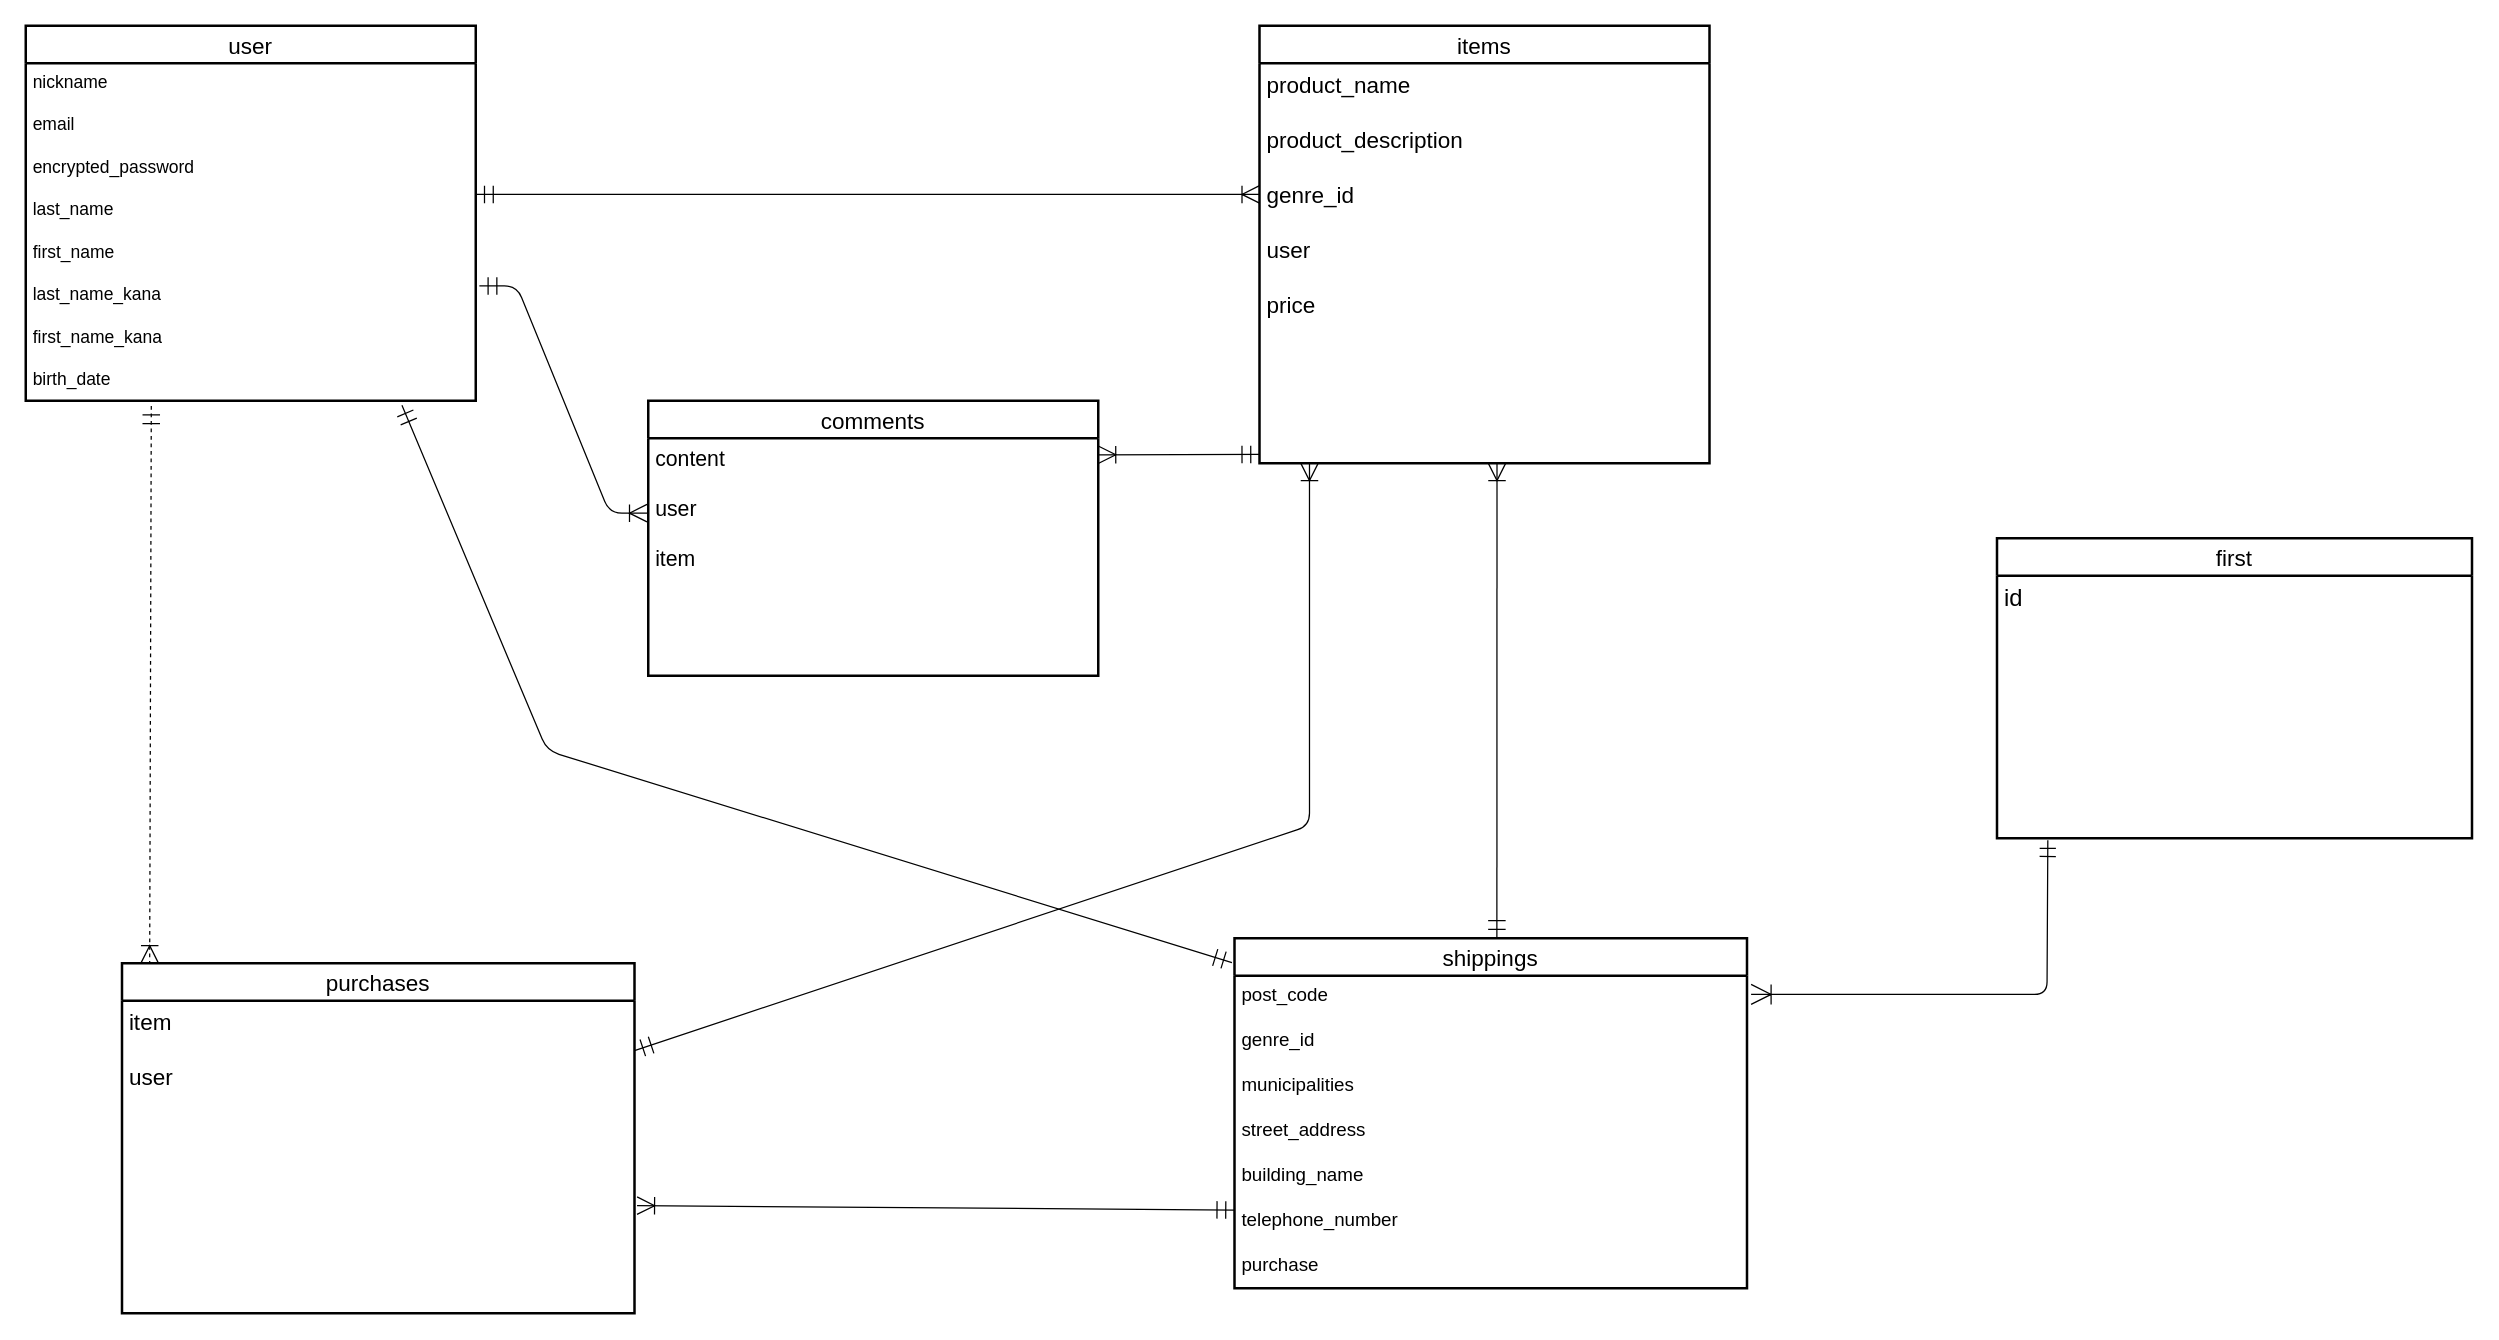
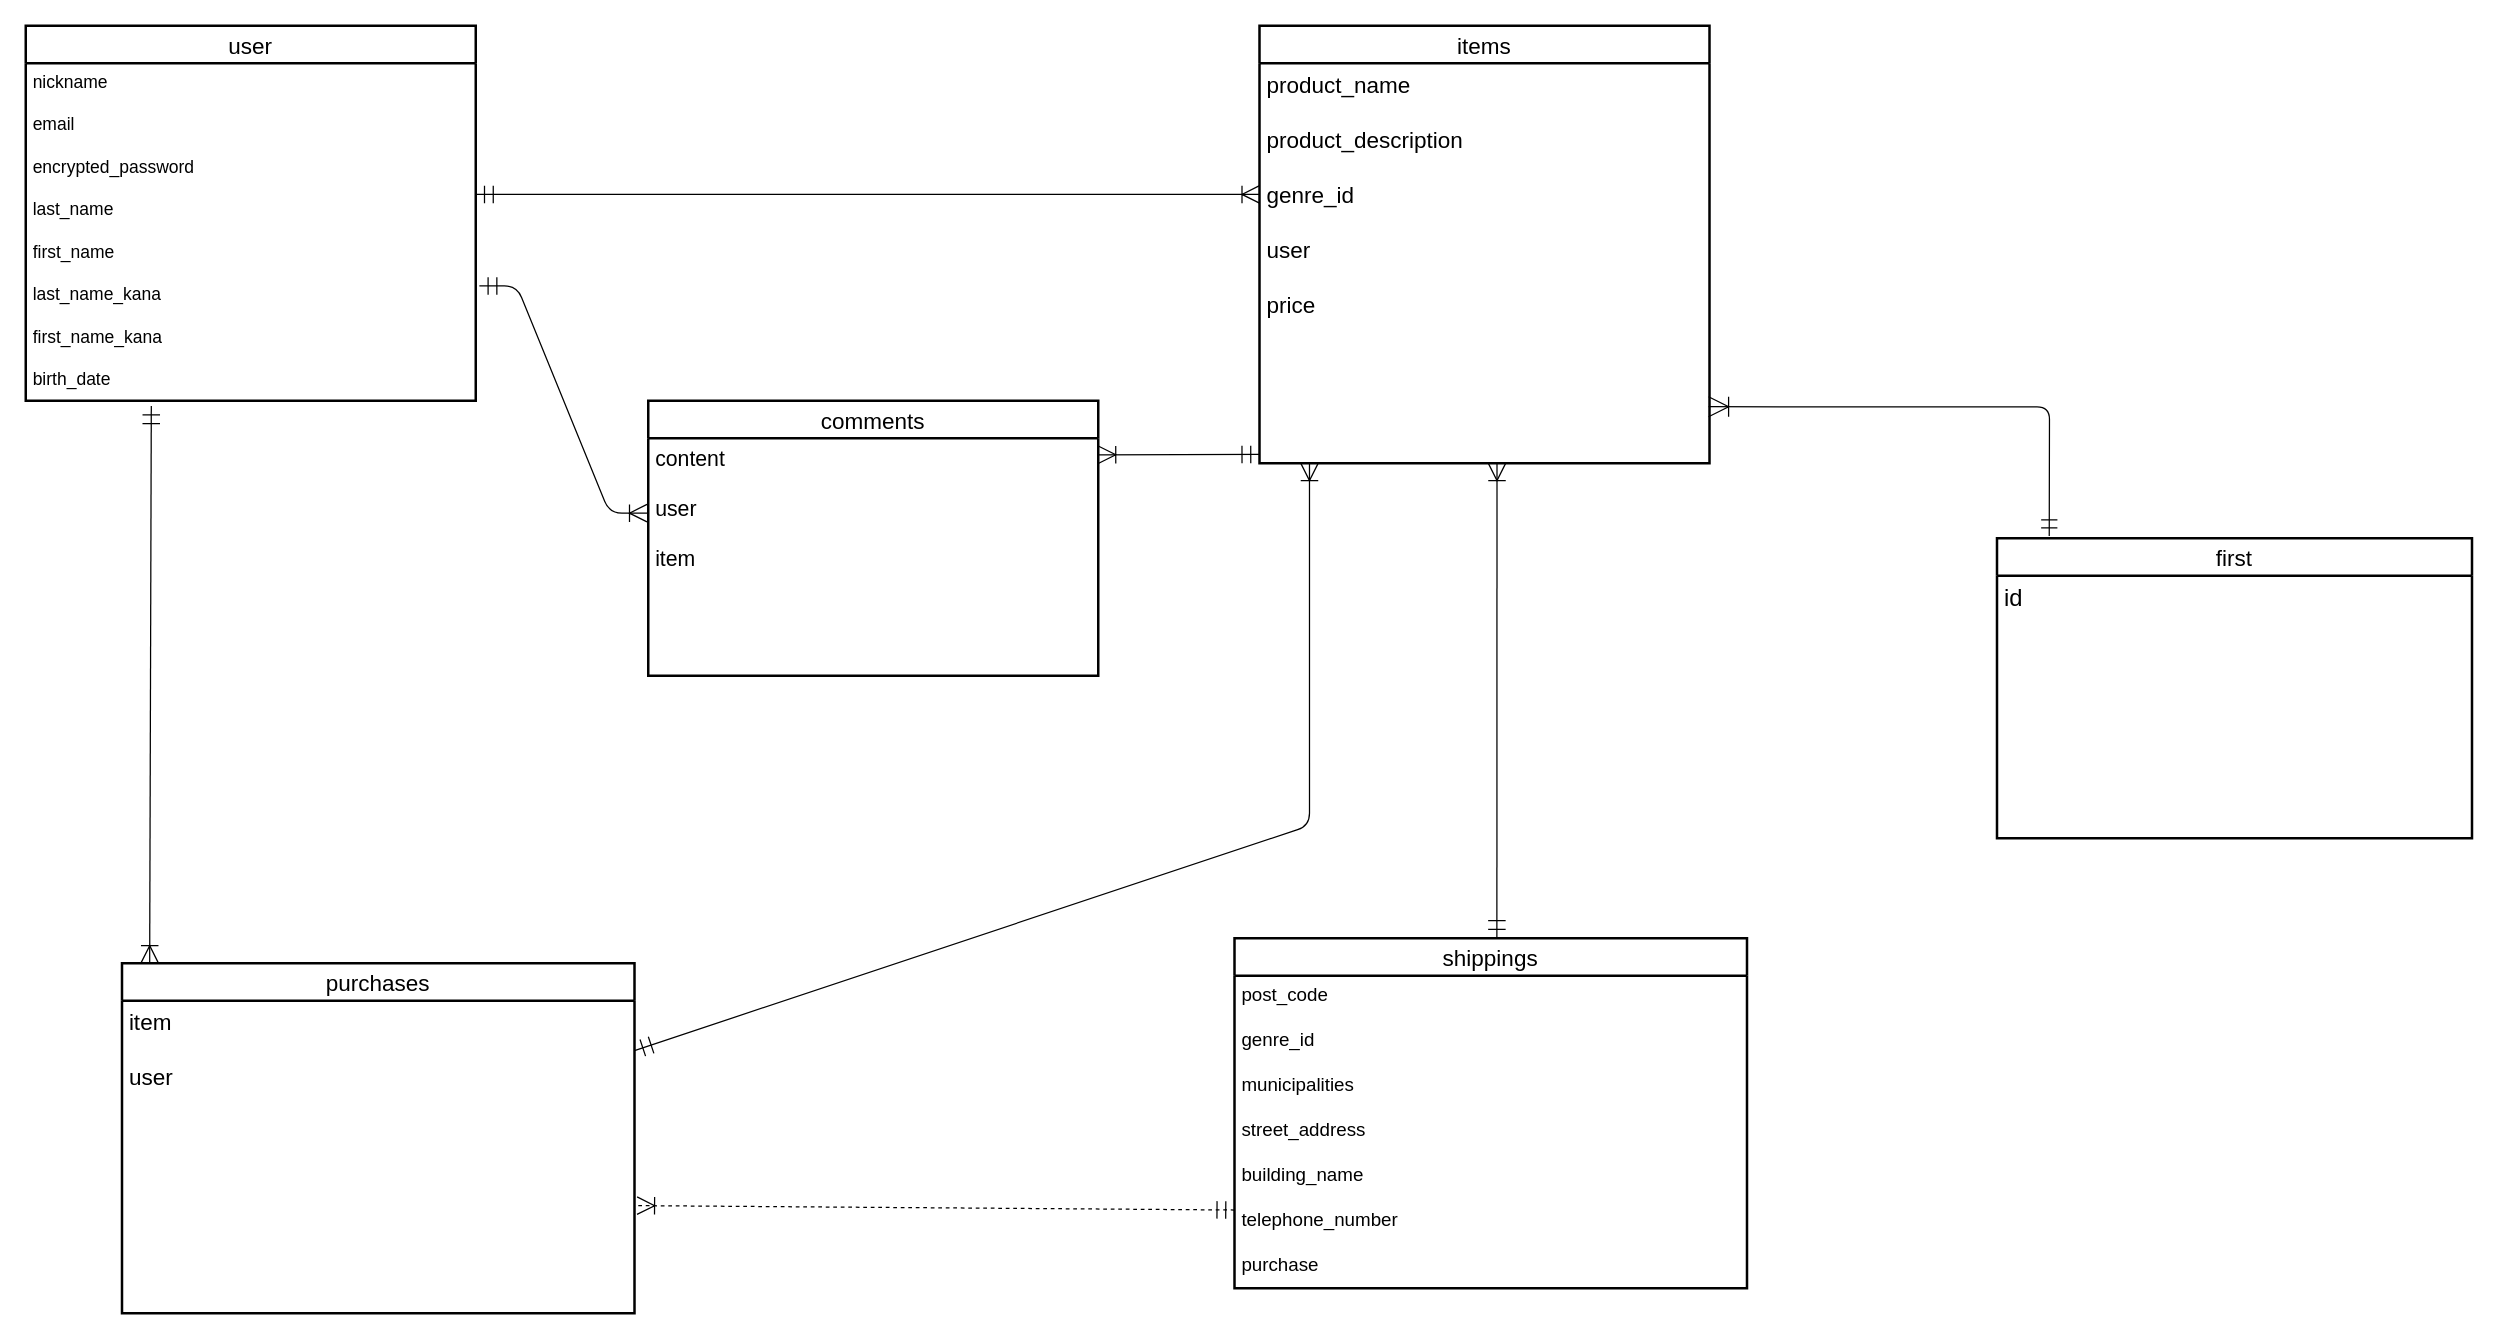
  <mxCell id="0" />
  <mxCell id="1" parent="0" />
  <mxCell id="2" value="purchases" style="swimlane;childLayout=stackLayout;horizontal=1;startSize=30;horizontalStack=0;rounded=1;fontSize=18;fontStyle=0;strokeWidth=2;resizeParent=0;resizeLast=1;shadow=0;dashed=0;align=center;arcSize=0;" parent="1" vertex="1"><mxGeometry x="97" y="770" width="410" height="280" as="geometry" /></mxCell>
  <mxCell id="3" value="item&#10;&#10;user" style="align=left;strokeColor=none;fillColor=none;spacingLeft=4;fontSize=18;verticalAlign=top;resizable=0;rotatable=0;part=1;" parent="2" vertex="1"><mxGeometry y="30" width="410" height="250" as="geometry" /></mxCell>
  <mxCell id="4" value="shippings" style="swimlane;childLayout=stackLayout;horizontal=1;startSize=30;horizontalStack=0;rounded=1;fontSize=18;fontStyle=0;strokeWidth=2;resizeParent=0;resizeLast=1;shadow=0;dashed=0;align=center;arcSize=0;" parent="1" vertex="1"><mxGeometry x="987" y="750" width="410" height="280" as="geometry" /></mxCell>
  <mxCell id="5" value="post_code&#10;&#10;genre_id&#10;&#10;municipalities&#10;&#10;street_address&#10;&#10;building_name&#10;&#10;telephone_number&#10;&#10;purchase" style="align=left;strokeColor=none;fillColor=none;spacingLeft=4;fontSize=15;verticalAlign=top;resizable=0;rotatable=0;part=1;" parent="4" vertex="1"><mxGeometry y="30" width="410" height="250" as="geometry" /></mxCell>
  <mxCell id="6" value="comments" style="swimlane;childLayout=stackLayout;horizontal=1;startSize=30;horizontalStack=0;rounded=1;fontSize=18;fontStyle=0;strokeWidth=2;resizeParent=0;resizeLast=1;shadow=0;dashed=0;align=center;arcSize=0;" parent="1" vertex="1"><mxGeometry x="518" y="320" width="360" height="220" as="geometry" /></mxCell>
  <mxCell id="7" value="content&#10;&#10;user&#10;&#10;item" style="align=left;strokeColor=none;fillColor=none;spacingLeft=4;fontSize=17;verticalAlign=top;resizable=0;rotatable=0;part=1;" parent="6" vertex="1"><mxGeometry y="30" width="360" height="190" as="geometry" /></mxCell>
  <mxCell id="8" value="" style="edgeStyle=entityRelationEdgeStyle;fontSize=12;html=1;endArrow=ERoneToMany;startArrow=ERmandOne;startSize=12;endSize=12;targetPerimeterSpacing=4;exitX=1.008;exitY=0.66;exitDx=0;exitDy=0;exitPerimeter=0;" parent="1" source="17" edge="1"><mxGeometry width="100" height="100" relative="1" as="geometry"><mxPoint x="382" y="210" as="sourcePoint" /><mxPoint x="517" y="410" as="targetPoint" /></mxGeometry></mxCell>
  <mxCell id="9" value="" style="edgeStyle=entityRelationEdgeStyle;fontSize=12;html=1;endArrow=ERoneToMany;startArrow=ERmandOne;startSize=12;endSize=12;targetPerimeterSpacing=4;entryX=0;entryY=0.5;entryDx=0;entryDy=0;" parent="1" edge="1"><mxGeometry width="100" height="100" relative="1" as="geometry"><mxPoint x="380" y="155" as="sourcePoint" /><mxPoint x="1007" y="155" as="targetPoint" /></mxGeometry></mxCell>
- <mxCell id="10" value="" style="fontSize=12;html=1;endArrow=ERoneToMany;startArrow=ERmandOne;startSize=12;endSize=12;targetPerimeterSpacing=4;entryX=0.054;entryY=0;entryDx=0;entryDy=0;entryPerimeter=0;exitX=0.279;exitY=1.016;exitDx=0;exitDy=0;exitPerimeter=0;dashed=1;" parent="1" source="17" target="2" edge="1"><mxGeometry width="100" height="100" relative="1" as="geometry"><mxPoint x="119" y="280" as="sourcePoint" /><mxPoint x="77" y="660" as="targetPoint" /></mxGeometry></mxCell>
- <mxCell id="11" value="" style="fontSize=12;html=1;endArrow=ERmandOne;startArrow=ERmandOne;startSize=12;endSize=12;targetPerimeterSpacing=4;entryX=-0.005;entryY=0.07;entryDx=0;entryDy=0;entryPerimeter=0;exitX=0.836;exitY=1.014;exitDx=0;exitDy=0;exitPerimeter=0;" parent="1" source="17" target="4" edge="1"><mxGeometry width="100" height="100" relative="1" as="geometry"><mxPoint x="287.6" y="280" as="sourcePoint" /><mxPoint x="427" y="400" as="targetPoint" /><Array as="points"><mxPoint x="437" y="600" /></Array></mxGeometry></mxCell>
- <mxCell id="12" value="" style="fontSize=12;html=1;endArrow=ERoneToMany;startArrow=ERmandOne;startSize=12;endSize=12;targetPerimeterSpacing=4;entryX=1.005;entryY=0.656;entryDx=0;entryDy=0;entryPerimeter=0;exitX=0;exitY=0.75;exitDx=0;exitDy=0;" parent="1" source="5" target="3" edge="1"><mxGeometry width="100" height="100" relative="1" as="geometry"><mxPoint x="727" y="1050" as="sourcePoint" /><mxPoint x="827" y="950" as="targetPoint" /></mxGeometry></mxCell>
+ <mxCell id="10" value="" style="fontSize=12;html=1;endArrow=ERoneToMany;startArrow=ERmandOne;startSize=12;endSize=12;targetPerimeterSpacing=4;entryX=0.054;entryY=0;entryDx=0;entryDy=0;entryPerimeter=0;exitX=0.279;exitY=1.016;exitDx=0;exitDy=0;exitPerimeter=0;" parent="1" source="17" target="2" edge="1"><mxGeometry width="100" height="100" relative="1" as="geometry"><mxPoint x="119" y="280" as="sourcePoint" /><mxPoint x="77" y="660" as="targetPoint" /></mxGeometry></mxCell>
+ <mxCell id="12" value="" style="fontSize=12;html=1;endArrow=ERoneToMany;startArrow=ERmandOne;startSize=12;endSize=12;targetPerimeterSpacing=4;entryX=1.005;entryY=0.656;entryDx=0;entryDy=0;entryPerimeter=0;exitX=0;exitY=0.75;exitDx=0;exitDy=0;dashed=1;" parent="1" source="5" target="3" edge="1"><mxGeometry width="100" height="100" relative="1" as="geometry"><mxPoint x="727" y="1050" as="sourcePoint" /><mxPoint x="827" y="950" as="targetPoint" /></mxGeometry></mxCell>
  <mxCell id="13" value="" style="fontSize=12;html=1;endArrow=ERoneToMany;startArrow=ERmandOne;startSize=12;endSize=12;targetPerimeterSpacing=4;entryX=1;entryY=0.07;entryDx=0;entryDy=0;entryPerimeter=0;" parent="1" target="7" edge="1"><mxGeometry width="100" height="100" relative="1" as="geometry"><mxPoint x="1007" y="363" as="sourcePoint" /><mxPoint x="937" y="180" as="targetPoint" /></mxGeometry></mxCell>
  <mxCell id="14" value="" style="fontSize=12;html=1;endArrow=ERoneToMany;startArrow=ERmandOne;startSize=12;endSize=12;targetPerimeterSpacing=4;exitX=0.512;exitY=0;exitDx=0;exitDy=0;exitPerimeter=0;" parent="1" source="4" edge="1"><mxGeometry width="100" height="100" relative="1" as="geometry"><mxPoint x="1197" y="740" as="sourcePoint" /><mxPoint x="1197" y="370" as="targetPoint" /></mxGeometry></mxCell>
  <mxCell id="15" value="" style="fontSize=12;html=1;endArrow=ERoneToMany;startArrow=ERmandOne;startSize=12;endSize=12;targetPerimeterSpacing=4;entryX=0.129;entryY=1;entryDx=0;entryDy=0;entryPerimeter=0;" parent="1" edge="1"><mxGeometry width="100" height="100" relative="1" as="geometry"><mxPoint x="507" y="840" as="sourcePoint" /><mxPoint x="1046.99" y="370" as="targetPoint" /><Array as="points"><mxPoint x="1047" y="660" /></Array></mxGeometry></mxCell>
  <mxCell id="16" value="user" style="swimlane;childLayout=stackLayout;horizontal=1;startSize=30;horizontalStack=0;rounded=1;fontSize=18;fontStyle=0;strokeWidth=2;resizeParent=0;resizeLast=1;shadow=0;dashed=0;align=center;arcSize=0;" vertex="1" parent="1"><mxGeometry x="20" y="20" width="360" height="300" as="geometry" /></mxCell>
  <mxCell id="17" value="nickname&#10;&#10;email    &#10;&#10;encrypted_password&#10;&#10;last_name&#10;&#10;first_name&#10;&#10;last_name_kana&#10;&#10;first_name_kana&#10;&#10;birth_date" style="align=left;strokeColor=none;fillColor=none;spacingLeft=4;fontSize=14;verticalAlign=top;resizable=0;rotatable=0;part=1;" vertex="1" parent="16"><mxGeometry y="30" width="360" height="270" as="geometry" /></mxCell>
  <mxCell id="18" value="items" style="swimlane;childLayout=stackLayout;horizontal=1;startSize=30;horizontalStack=0;rounded=1;fontSize=18;fontStyle=0;strokeWidth=2;resizeParent=0;resizeLast=1;shadow=0;dashed=0;align=center;arcSize=0;" vertex="1" parent="1"><mxGeometry x="1007" y="20" width="360" height="350" as="geometry" /></mxCell>
  <mxCell id="19" value="product_name&#10;&#10;product_description&#10;&#10;genre_id&#10;&#10;user&#10;&#10;price" style="align=left;strokeColor=none;fillColor=none;spacingLeft=4;fontSize=18;verticalAlign=top;resizable=0;rotatable=0;part=1;" vertex="1" parent="18"><mxGeometry y="30" width="360" height="320" as="geometry" /></mxCell>
  <mxCell id="20" value="first" style="swimlane;childLayout=stackLayout;horizontal=1;startSize=30;horizontalStack=0;rounded=1;fontSize=18;fontStyle=0;strokeWidth=2;resizeParent=0;resizeLast=1;shadow=0;dashed=0;align=center;arcSize=0;" vertex="1" parent="1"><mxGeometry x="1597" y="430" width="380" height="240" as="geometry" /></mxCell>
  <mxCell id="21" value="id" style="align=left;strokeColor=none;fillColor=none;spacingLeft=4;fontSize=19;verticalAlign=top;resizable=0;rotatable=0;part=1;" vertex="1" parent="20"><mxGeometry y="30" width="380" height="210" as="geometry" /></mxCell>
- <mxCell id="23" value="" style="fontSize=12;html=1;endArrow=ERoneToMany;startArrow=ERmandOne;entryX=1.008;entryY=0.06;entryDx=0;entryDy=0;endSize=14;startSize=11;entryPerimeter=0;exitX=0.107;exitY=1.008;exitDx=0;exitDy=0;exitPerimeter=0;" edge="1" parent="1" source="21" target="5"><mxGeometry width="100" height="100" relative="1" as="geometry"><mxPoint x="1637" y="720" as="sourcePoint" /><mxPoint x="1377" y="580" as="targetPoint" /><Array as="points"><mxPoint x="1637" y="795" /></Array></mxGeometry></mxCell>
+ <mxCell id="22" value="" style="fontSize=12;html=1;endArrow=ERoneToMany;startArrow=ERmandOne;entryX=0.998;entryY=0.859;entryDx=0;entryDy=0;endSize=14;startSize=11;exitX=0.11;exitY=-0.007;exitDx=0;exitDy=0;exitPerimeter=0;entryPerimeter=0;" edge="1" parent="1" source="20" target="19"><mxGeometry width="100" height="100" relative="1" as="geometry"><mxPoint x="1647" y="420" as="sourcePoint" /><mxPoint x="1647" y="160" as="targetPoint" /><Array as="points"><mxPoint x="1639" y="325" /></Array></mxGeometry></mxCell>
